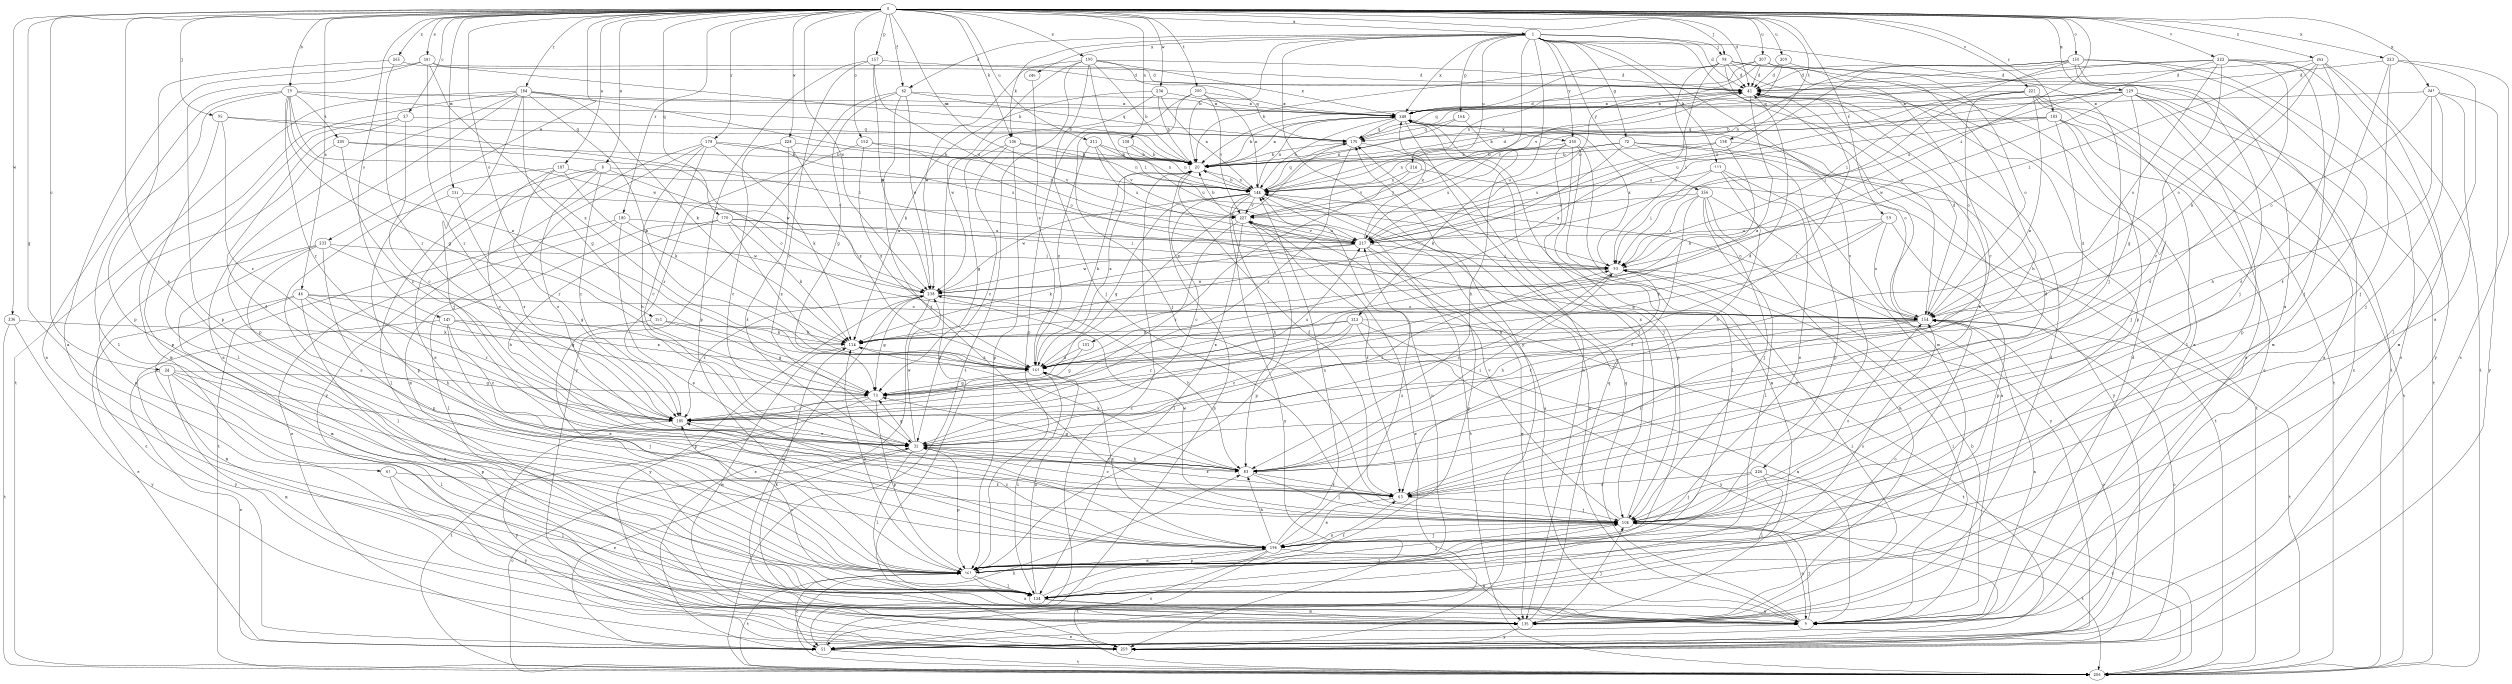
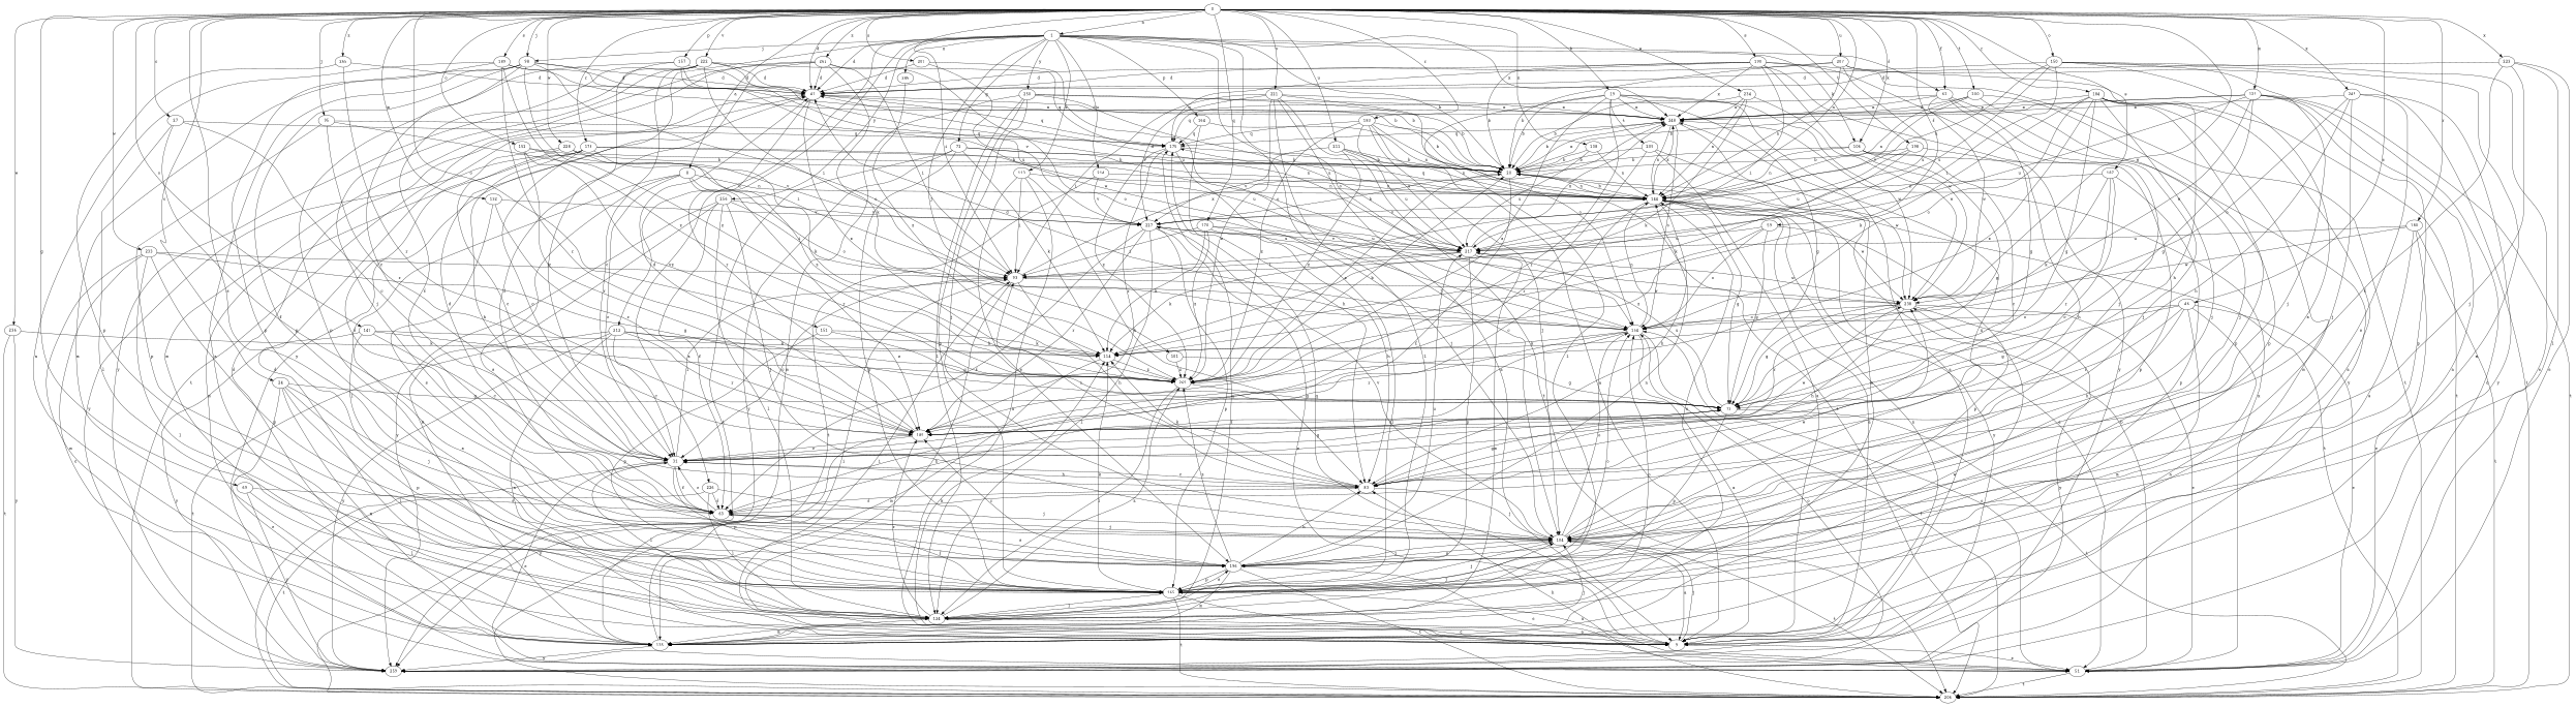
  strict digraph {
    fontname="Courier Prime"
    node [fontname="Courier Prime"]
    edge [fontname="Courier Prime"]
    0
    1
    8
    19
    24
    27
    41
    46
    59
    62
    69
    93
    95
    98
    106
    129
    132
    138
    144
    149
    150
    151
    152
    157
    170
    178
    180
    183
    184
    187
    189
    190
    196
    198
    200
    207
    209
    211
    221
    222
    228
    233
    234
    236
    238
    n46 [label=223]
    245
    262
    265
    20
    72
    101
    104
    113
    154
    164
    212
    214
    226
    246
    248
    250
    256
    259
    31
    124
    185
    9
    73
    205
    269
    51
    135
    165
    175
    63
    83
    217
    206
    227
    114
    0 -> 1 [label=a]
    0 -> 8 [label=a]
    0 -> 19 [label=b]
    0 -> 24 [label=c]
    0 -> 27 [label=c]
    0 -> 41 [label=d]
    0 -> 46 [label=e]
    0 -> 59 [label=f]
    0 -> 62 [label=f]
    0 -> 69 [label=g]
    0 -> 93 [label=i]
    0 -> 95 [label=j]
    0 -> 98 [label=j]
    0 -> 106 [label=k]
    0 -> 129 [label=m]
    0 -> 132 [label=m]
    0 -> 138 [label=n]
    0 -> 144 [label=n]
    0 -> 149 [label=o]
    0 -> 150 [label=o]
    0 -> 151 [label=o]
    0 -> 152 [label=o]
    0 -> 157 [label=p]
    0 -> 170 [label=q]
    0 -> 178 [label=r]
    0 -> 180 [label=r]
    0 -> 183 [label=r]
    0 -> 184 [label=r]
    0 -> 187 [label=s]
    0 -> 189 [label=s]
    0 -> 190 [label=s]
    0 -> 196 [label=s]
    0 -> 198 [label=t]
    0 -> 200 [label=t]
    0 -> 207 [label=u]
    0 -> 209 [label=u]
    0 -> 211 [label=u]
    0 -> 221 [label=v]
    0 -> 222 [label=v]
    0 -> 228 [label=w]
    0 -> 233 [label=w]
    0 -> 234 [label=w]
    0 -> 236 [label=w]
    0 -> 238 [label=w]
    0 -> n46 [label=x]
    0 -> 245 [label=x]
    0 -> 262 [label=z]
    0 -> 265 [label=z]
    1 -> 41 [label=d]
    1 -> 62 [label=f]
    1 -> 98 [label=j]
    1 -> 106 [label=k]
    1 -> 20 [label=b]
    1 -> 72 [label=g]
    1 -> 101 [label=j]
    1 -> 104 [label=j]
    1 -> 113 [label=k]
    1 -> 154 [label=o]
    1 -> 164 [label=p]
    1 -> 212 [label=u]
    1 -> 214 [label=u]
    1 -> 226 [label=v]
    1 -> 246 [label=x]
    1 -> 248 [label=x]
    1 -> 250 [label=y]
    1 -> 256 [label=y]
    1 -> 259 [label=y]
    8 -> 144 [label=n]
    8 -> 196 [label=s]
    8 -> 154 [label=o]
    8 -> 31 [label=c]
    8 -> 124 [label=l]
    8 -> 185 [label=r]
    19 -> 238 [label=w]
    19 -> 20 [label=b]
    19 -> 248 [label=x]
    19 -> 124 [label=l]
    19 -> 185 [label=r]
    19 -> 9 [label=a]
    19 -> 73 [label=g]
    19 -> 205 [label=t]
    19 -> 269 [label=z]
    24 -> 104 [label=j]
    24 -> 124 [label=l]
    24 -> 73 [label=g]
    24 -> 51 [label=e]
    24 -> 135 [label=m]
    24 -> 165 [label=p]
    27 -> 31 [label=c]
    27 -> 124 [label=l]
    27 -> 175 [label=q]
    27 -> 63 [label=f]
    41 -> 248 [label=x]
    41 -> 185 [label=r]
    41 -> 269 [label=z]
    41 -> 175 [label=q]
    46 -> 154 [label=o]
    46 -> 185 [label=r]
    46 -> 9 [label=a]
    46 -> 73 [label=g]
    46 -> 51 [label=e]
    46 -> 135 [label=m]
    46 -> 83 [label=h]
    59 -> 154 [label=o]
    59 -> 73 [label=g]
    59 -> 269 [label=z]
    59 -> 165 [label=p]
    59 -> 217 [label=u]
    62 -> 238 [label=w]
    62 -> 104 [label=j]
    62 -> 248 [label=x]
    62 -> 259 [label=y]
    62 -> 73 [label=g]
    62 -> 175 [label=q]
    69 -> 259 [label=y]
    69 -> 124 [label=l]
    69 -> 63 [label=f]
    93 -> 238 [label=w]
    93 -> 248 [label=x]
    93 -> 31 [label=c]
    93 -> 9 [label=b]
    93 -> 83 [label=h]
    95 -> 93 [label=i]
    95 -> 185 [label=r]
    95 -> 165 [label=p]
    95 -> 175 [label=q]
    98 -> 41 [label=d]
    98 -> 93 [label=i]
    98 -> 20 [label=b]
    98 -> 31 [label=c]
    98 -> 9 [label=a]
    98 -> 269 [label=z]
    98 -> 135 [label=m]
    98 -> 165 [label=p]
    106 -> 144 [label=n]
    106 -> 20 [label=b]
    106 -> 31 [label=c]
    106 -> 73 [label=g]
    106 -> 165 [label=p]
    129 -> 238 [label=w]
    129 -> 20 [label=b]
    129 -> 248 [label=x]
    129 -> 9 [label=a]
    129 -> 73 [label=g]
    129 -> 51 [label=e]
    129 -> 165 [label=p]
    129 -> 217 [label=u]
    129 -> 206 [label=t]
    132 -> 196 [label=s]
    132 -> 185 [label=r]
    132 -> 227 [label=v]
    138 -> 144 [label=n]
    138 -> 20 [label=b]
    138 -> 217 [label=u]
    144 -> 41 [label=d]
    144 -> 238 [label=w]
    144 -> 20 [label=b]
    144 -> 248 [label=x]
    144 -> 259 [label=y]
    144 -> 31 [label=c]
    144 -> 9 [label=a]
    144 -> 73 [label=g]
    144 -> 175 [label=q]
    144 -> 83 [label=h]
    144 -> 206 [label=t]
    144 -> 227 [label=v]
    149 -> 196 [label=s]
    149 -> 259 [label=y]
    149 -> 31 [label=c]
    149 -> 269 [label=z]
    149 -> 114 [label=k]
    150 -> 41 [label=d]
    150 -> 93 [label=i]
    150 -> 144 [label=n]
    150 -> 196 [label=s]
    150 -> 104 [label=j]
    150 -> 51 [label=e]
    150 -> 135 [label=m]
    150 -> 217 [label=u]
    151 -> 73 [label=g]
    151 -> 165 [label=p]
    151 -> 114 [label=k]
    152 -> 20 [label=b]
    152 -> 185 [label=r]
    152 -> 269 [label=z]
    152 -> 227 [label=v]
    157 -> 41 [label=d]
    157 -> 238 [label=w]
    157 -> 31 [label=c]
    157 -> 165 [label=p]
    157 -> 217 [label=u]
    170 -> 93 [label=i]
    170 -> 124 [label=l]
    170 -> 269 [label=z]
    170 -> 83 [label=h]
    170 -> 217 [label=u]
    170 -> 114 [label=k]
    178 -> 20 [label=b]
    178 -> 259 [label=y]
    178 -> 31 [label=c]
    178 -> 135 [label=m]
    178 -> 83 [label=h]
    178 -> 217 [label=u]
    178 -> 114 [label=k]
    180 -> 196 [label=s]
    180 -> 238 [label=w]
    180 -> 51 [label=e]
    180 -> 217 [label=u]
    180 -> 206 [label=t]
    183 -> 20 [label=b]
    183 -> 104 [label=j]
    183 -> 9 [label=a]
    183 -> 269 [label=z]
    183 -> 175 [label=q]
    183 -> 217 [label=u]
    183 -> 206 [label=t]
    184 -> 104 [label=j]
    184 -> 154 [label=o]
    184 -> 248 [label=x]
    184 -> 9 [label=a]
    184 -> 73 [label=g]
    184 -> 269 [label=z]
    184 -> 135 [label=m]
    184 -> 165 [label=p]
    184 -> 206 [label=t]
    184 -> 114 [label=k]
    187 -> 144 [label=n]
    187 -> 31 [label=c]
    187 -> 185 [label=r]
    187 -> 165 [label=p]
    187 -> 114 [label=k]
    189 -> 41 [label=d]
    189 -> 20 [label=b]
    189 -> 185 [label=r]
    189 -> 9 [label=a]
    189 -> 269 [label=z]
    189 -> 165 [label=p]
    190 -> 41 [label=d]
    190 -> 93 [label=i]
    190 -> 238 [label=w]
    190 -> 20 [label=b]
    190 -> 104 [label=j]
    190 -> 248 [label=x]
    190 -> 259 [label=y]
    190 -> 175 [label=q]
    190 -> 206 [label=t]
    196 -> 144 [label=n]
    196 -> 104 [label=j]
    196 -> 185 [label=r]
    196 -> 269 [label=z]
    196 -> 51 [label=e]
    196 -> 135 [label=m]
    196 -> 165 [label=p]
    196 -> 83 [label=h]
    196 -> 217 [label=u]
    196 -> 206 [label=t]
    198 -> 20 [label=b]
    198 -> 83 [label=h]
    198 -> 217 [label=u]
    198 -> 114 [label=k]
    200 -> 144 [label=n]
    200 -> 104 [label=j]
    200 -> 248 [label=x]
    200 -> 165 [label=p]
    200 -> 227 [label=v]
    207 -> 41 [label=d]
    207 -> 144 [label=n]
    207 -> 20 [label=b]
    207 -> 83 [label=h]
    207 -> 217 [label=u]
    207 -> 206 [label=t]
    209 -> 41 [label=d]
    209 -> 154 [label=o]
    209 -> 227 [label=v]
    211 -> 144 [label=n]
    211 -> 20 [label=b]
    211 -> 269 [label=z]
    211 -> 217 [label=u]
    211 -> 227 [label=v]
    221 -> 93 [label=i]
    221 -> 154 [label=o]
    221 -> 248 [label=x]
    221 -> 124 [label=l]
    221 -> 9 [label=a]
    221 -> 269 [label=z]
    221 -> 206 [label=t]
    221 -> 227 [label=v]
    222 -> 41 [label=d]
    222 -> 104 [label=j]
    222 -> 154 [label=o]
    222 -> 259 [label=y]
    222 -> 31 [label=c]
    222 -> 175 [label=q]
    222 -> 63 [label=f]
    222 -> 217 [label=u]
    228 -> 20 [label=b]
    228 -> 31 [label=c]
    228 -> 269 [label=z]
    228 -> 63 [label=f]
    233 -> 93 [label=i]
    233 -> 124 [label=l]
    233 -> 73 [label=g]
    233 -> 51 [label=e]
    233 -> 135 [label=m]
    233 -> 165 [label=p]
    234 -> 144 [label=n]
    234 -> 238 [label=w]
    234 -> 20 [label=b]
    234 -> 248 [label=x]
    234 -> 114 [label=k]
    236 -> 259 [label=y]
    236 -> 206 [label=t]
    236 -> 114 [label=k]
    238 -> 154 [label=o]
    238 -> 259 [label=y]
    238 -> 185 [label=r]
    238 -> 73 [label=g]
    238 -> 51 [label=e]
    238 -> 83 [label=h]
    n46 -> 41 [label=d]
    n46 -> 104 [label=j]
    n46 -> 124 [label=l]
    n46 -> 51 [label=e]
    n46 -> 63 [label=f]
    245 -> 196 [label=s]
    245 -> 104 [label=j]
    245 -> 154 [label=o]
    245 -> 248 [label=x]
    245 -> 259 [label=y]
    245 -> 83 [label=h]
    262 -> 41 [label=d]
    262 -> 93 [label=i]
    262 -> 154 [label=o]
    262 -> 135 [label=m]
    262 -> 63 [label=f]
    262 -> 206 [label=t]
    262 -> 114 [label=k]
    265 -> 41 [label=d]
    265 -> 185 [label=r]
    265 -> 165 [label=p]
    20 -> 144 [label=n]
    20 -> 248 [label=x]
    20 -> 269 [label=z]
    20 -> 51 [label=e]
    20 -> 63 [label=f]
    72 -> 144 [label=n]
    72 -> 20 [label=b]
    72 -> 259 [label=y]
    72 -> 165 [label=p]
    72 -> 206 [label=t]
    72 -> 114 [label=k]
    101 -> 73 [label=g]
    101 -> 269 [label=z]
    104 -> 196 [label=s]
    104 -> 238 [label=w]
    104 -> 154 [label=o]
    104 -> 248 [label=x]
    104 -> 9 [label=a]
    104 -> 206 [label=t]
    104 -> 227 [label=v]
    113 -> 93 [label=i]
    113 -> 144 [label=n]
    113 -> 196 [label=s]
    113 -> 9 [label=a]
    113 -> 83 [label=h]
    154 -> 41 [label=d]
    154 -> 144 [label=n]
    154 -> 185 [label=r]
    154 -> 9 [label=a]
    154 -> 63 [label=f]
    154 -> 206 [label=t]
    154 -> 114 [label=k]
    164 -> 144 [label=n]
    164 -> 175 [label=q]
    164 -> 83 [label=h]
    212 -> 259 [label=y]
    212 -> 31 [label=c]
    212 -> 185 [label=r]
    212 -> 9 [label=a]
    212 -> 269 [label=z]
    212 -> 206 [label=t]
    212 -> 114 [label=k]
    214 -> 144 [label=n]
    214 -> 206 [label=t]
    214 -> 227 [label=v]
    226 -> 104 [label=j]
    226 -> 124 [label=l]
    226 -> 63 [label=f]
    226 -> 206 [label=t]
    246 -> 269 [label=z]
    248 -> 41 [label=d]
    248 -> 144 [label=n]
    248 -> 20 [label=b]
    248 -> 154 [label=o]
    248 -> 135 [label=m]
    248 -> 175 [label=q]
    250 -> 20 [label=b]
    250 -> 104 [label=j]
-   248 -> 250 [label=x]
+   250 -> 248 [label=x]
    250 -> 124 [label=l]
    250 -> 135 [label=m]
    250 -> 165 [label=p]
    250 -> 217 [label=u]
    256 -> 93 [label=i]
    256 -> 104 [label=j]
    256 -> 259 [label=y]
    256 -> 124 [label=l]
    256 -> 135 [label=m]
    256 -> 63 [label=f]
    256 -> 227 [label=v]
    259 -> 154 [label=o]
    31 -> 93 [label=i]
    31 -> 238 [label=w]
    31 -> 124 [label=l]
    31 -> 73 [label=g]
    31 -> 51 [label=e]
    31 -> 165 [label=p]
    31 -> 63 [label=f]
    31 -> 83 [label=h]
    124 -> 144 [label=n]
    124 -> 104 [label=j]
    124 -> 154 [label=o]
    124 -> 185 [label=r]
    124 -> 9 [label=a]
    124 -> 269 [label=z]
    124 -> 135 [label=m]
    185 -> 41 [label=d]
    185 -> 259 [label=y]
    185 -> 31 [label=c]
    9 -> 41 [label=d]
    9 -> 93 [label=i]
    9 -> 144 [label=n]
    9 -> 104 [label=j]
    9 -> 51 [label=e]
    9 -> 175 [label=q]
    9 -> 114 [label=k]
    73 -> 185 [label=r]
    73 -> 165 [label=p]
    73 -> 217 [label=u]
    73 -> 206 [label=t]
    205 -> 238 [label=w]
    205 -> 20 [label=b]
    205 -> 185 [label=r]
    205 -> 9 [label=a]
    269 -> 20 [label=b]
    269 -> 124 [label=l]
    269 -> 73 [label=g]
    51 -> 20 [label=b]
    51 -> 154 [label=o]
    51 -> 248 [label=x]
    51 -> 206 [label=t]
    135 -> 41 [label=d]
    135 -> 93 [label=i]
    135 -> 238 [label=w]
    135 -> 104 [label=j]
    135 -> 259 [label=y]
    135 -> 175 [label=q]
    165 -> 196 [label=s]
    165 -> 104 [label=j]
    165 -> 154 [label=o]
    165 -> 124 [label=l]
    165 -> 9 [label=a]
    165 -> 51 [label=e]
    165 -> 63 [label=f]
    165 -> 206 [label=t]
    165 -> 114 [label=k]
    175 -> 20 [label=b]
    175 -> 104 [label=j]
    175 -> 185 [label=r]
    175 -> 269 [label=z]
    63 -> 41 [label=d]
    63 -> 196 [label=s]
    63 -> 104 [label=j]
    63 -> 31 [label=c]
    83 -> 93 [label=i]
    83 -> 104 [label=j]
    83 -> 31 [label=c]
    83 -> 73 [label=g]
    83 -> 63 [label=f]
    83 -> 114 [label=k]
    217 -> 93 [label=i]
    217 -> 238 [label=w]
    217 -> 248 [label=x]
    217 -> 135 [label=m]
    217 -> 165 [label=p]
    217 -> 227 [label=v]
    217 -> 114 [label=k]
    206 -> 31 [label=c]
    206 -> 83 [label=h]
    227 -> 20 [label=b]
    227 -> 124 [label=l]
    227 -> 185 [label=r]
    227 -> 51 [label=e]
    227 -> 165 [label=p]
    227 -> 63 [label=f]
    227 -> 217 [label=u]
    114 -> 269 [label=z]
    114 -> 135 [label=m]
  }
